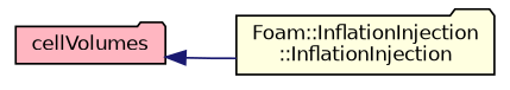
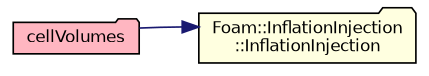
  digraph {
    rankdir=LR
    node [color=black fontname=Helvetica fontsize=10 shape=folder style=filled]
    n1 [fillcolor=lightpink fontcolor=black height=0.2 label=cellVolumes width=0.4]
    n2 [height=0.2 label="Foam::InflationInjection\l::InflationInjection" width=0.4 fillcolor=lightyellow]
-   n1 -> n2 [color=midnightblue dir=back fontname=Helvetica fontsize=10 labelfontname=Helvetica labelfontsize=10 style=solid]
+   n2 -> n1 [color=midnightblue dir=back fontname=Helvetica fontsize=10 labelfontname=Helvetica labelfontsize=10 style=solid]
  }
